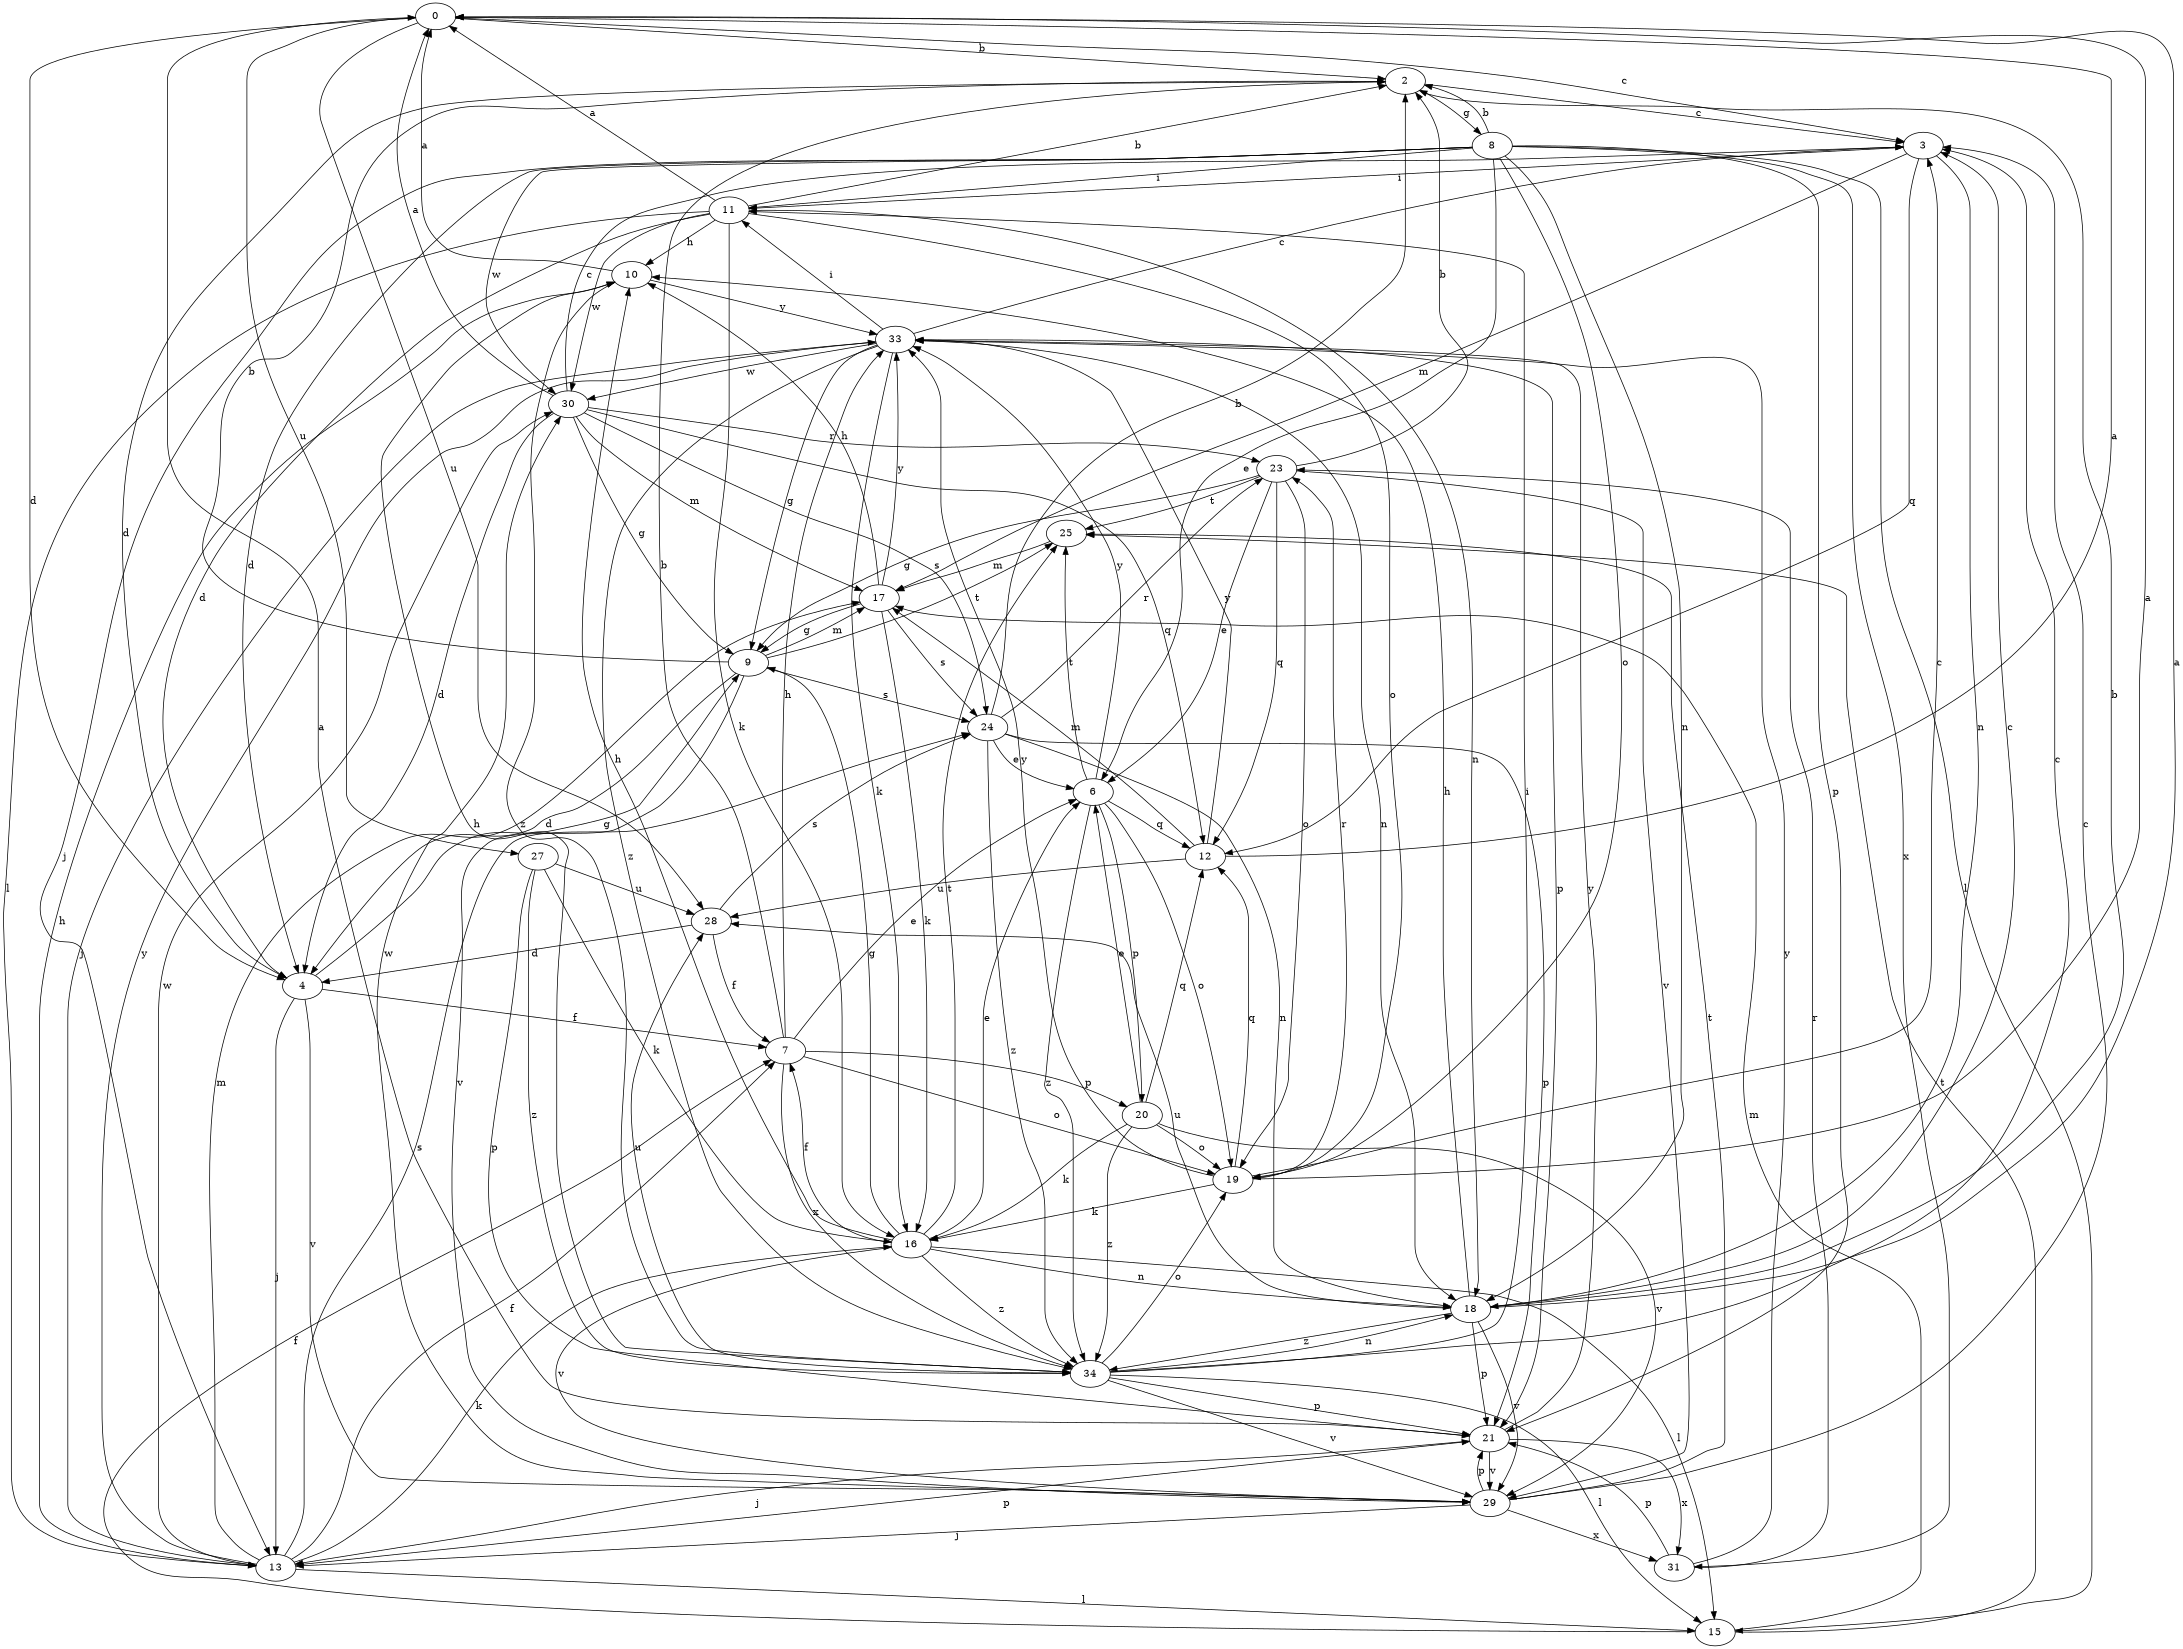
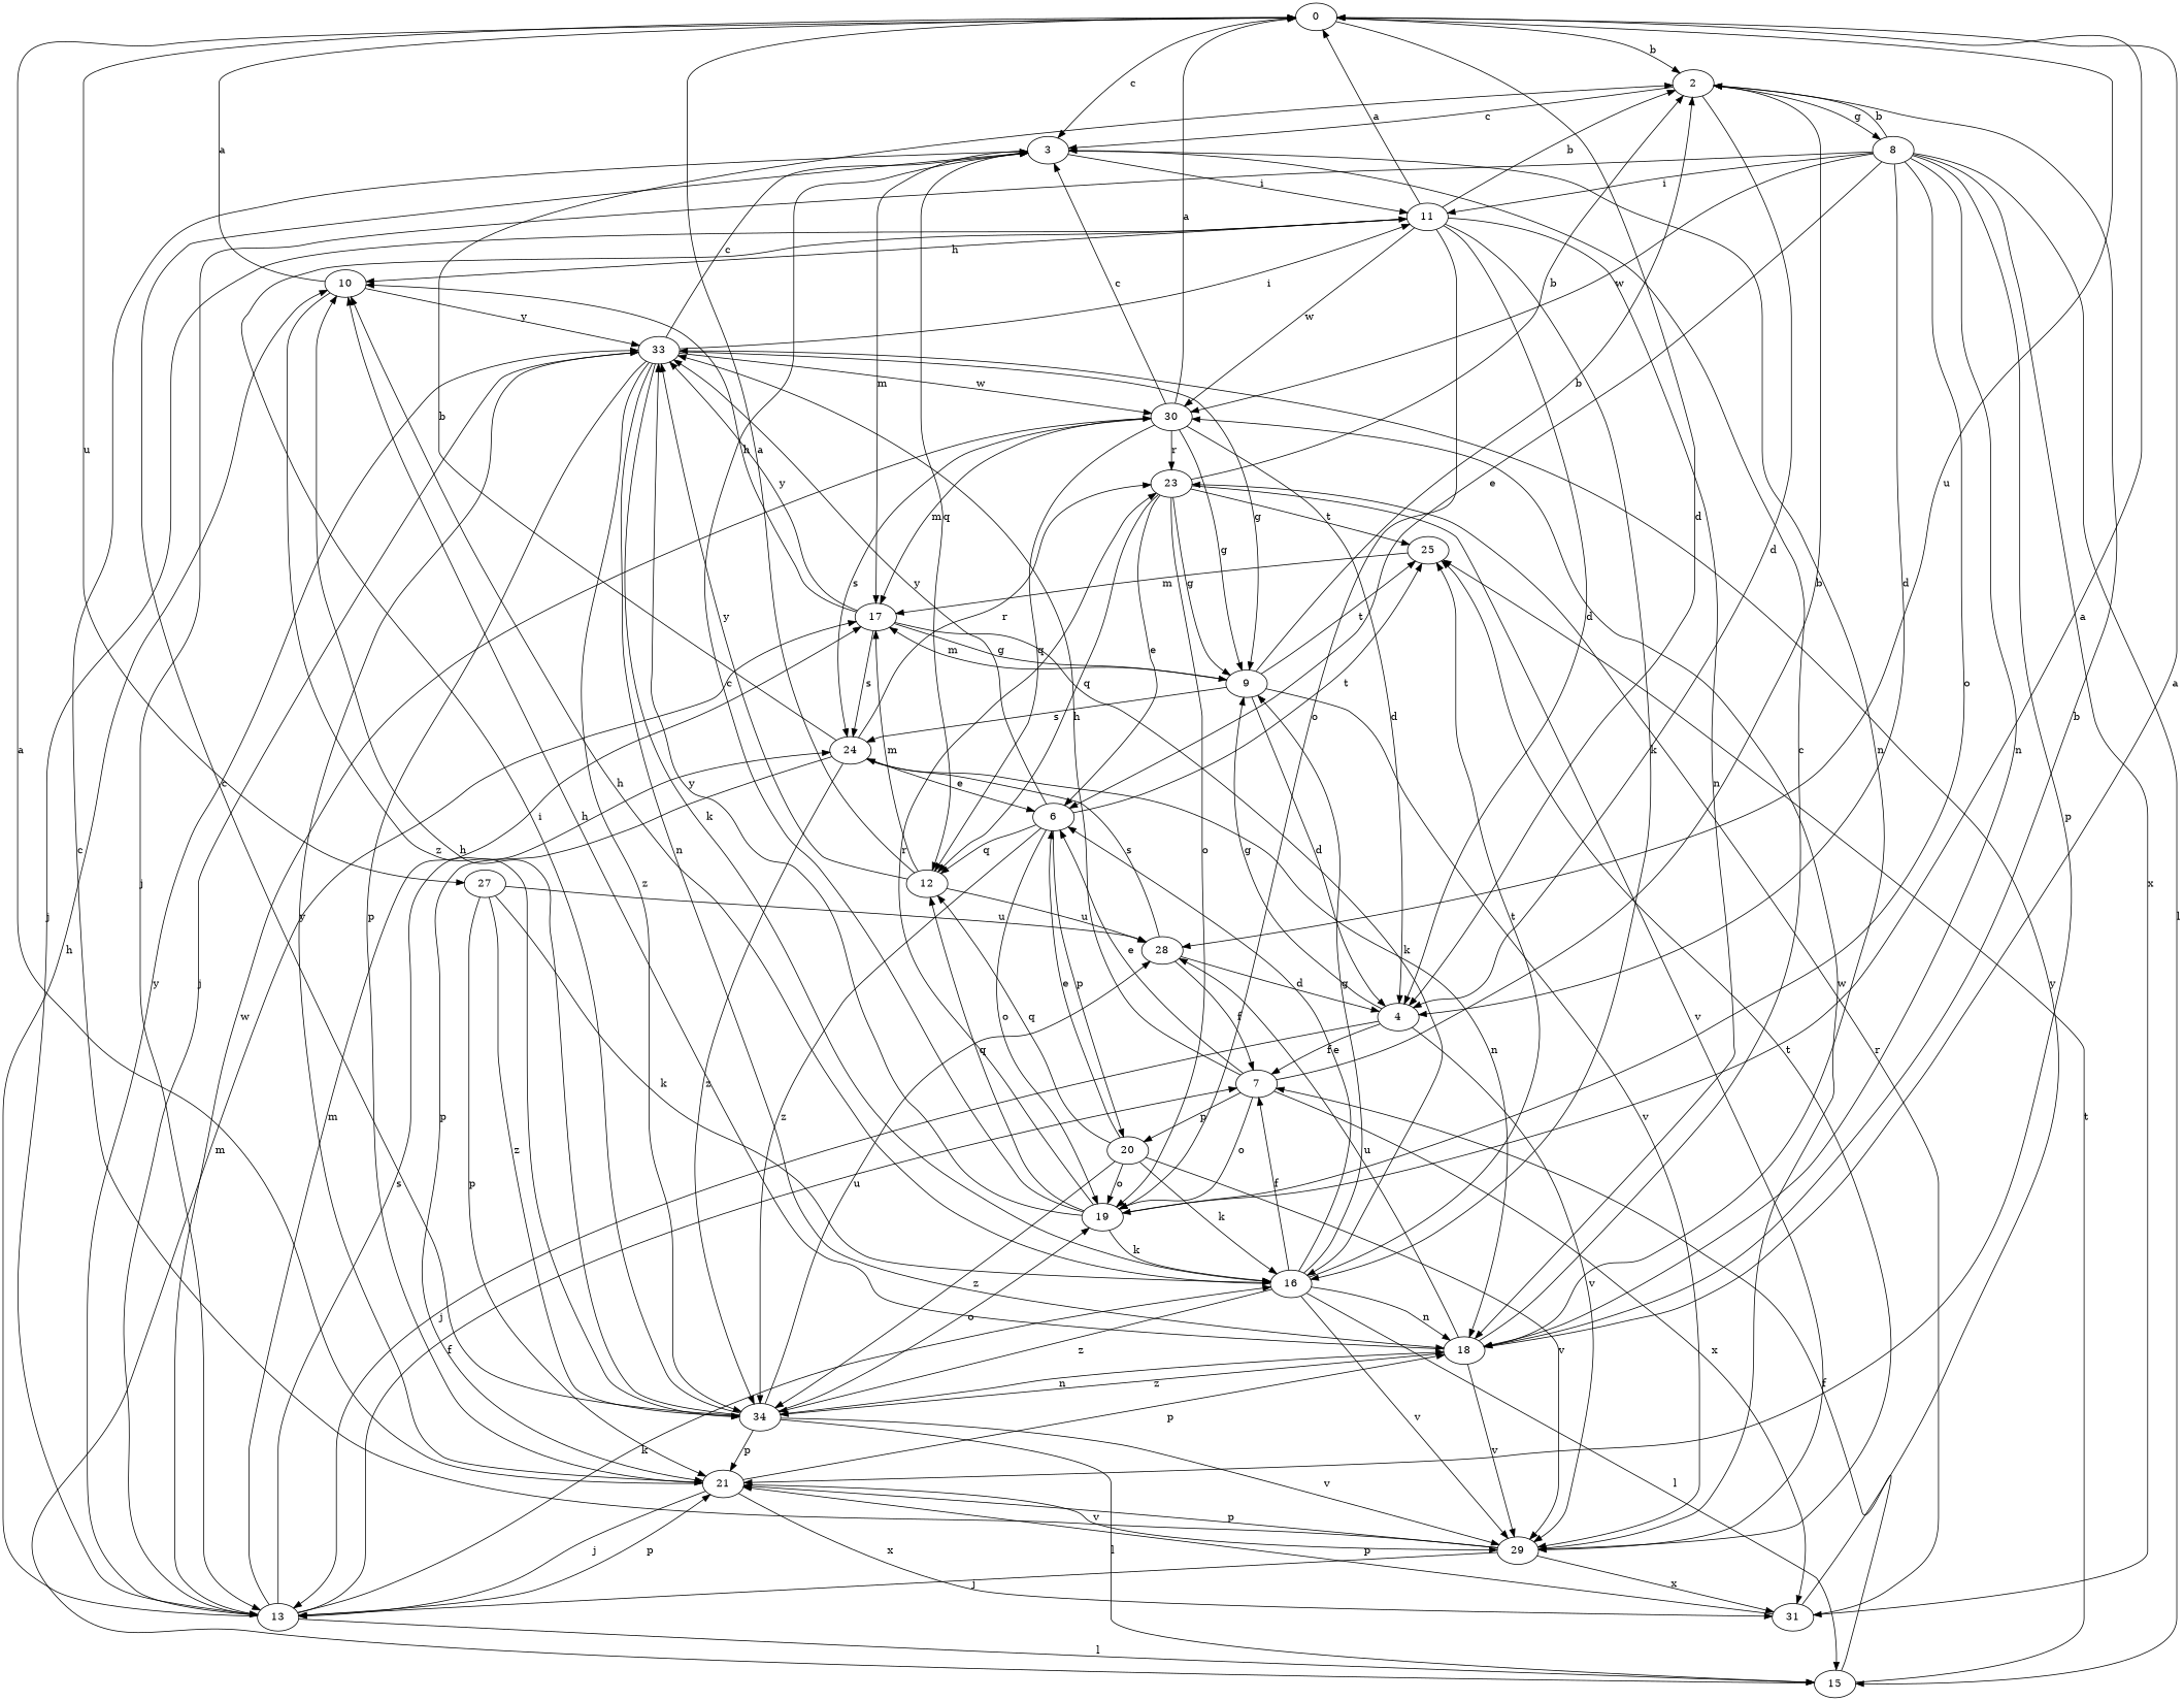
  strict digraph {
    0
    2
    3
    4
    27
    28
    8
    11
    17
    18
    n11 [label=12]
    7
    9
    13
    29
    34
    21
    n18 [label=16]
    24
    6
    19
    31
    15
    30
    10
    33
    20
    25
    23
    0 -> 2 [label=b]
    0 -> 3 [label=c]
    0 -> 4 [label=d]
    0 -> 27 [label=u]
    0 -> 28 [label=u]
    2 -> 3 [label=c]
    2 -> 4 [label=d]
    2 -> 8 [label=g]
    3 -> 11 [label=i]
    3 -> 17 [label=m]
    3 -> 18 [label=n]
    3 -> n11 [label=q]
    4 -> 7 [label=f]
    4 -> 9 [label=g]
    4 -> 13 [label=j]
    4 -> 29 [label=v]
    27 -> 28 [label=u]
    27 -> 34 [label=z]
    27 -> 21 [label=p]
    27 -> n18 [label=k]
    28 -> 4 [label=d]
    28 -> 7 [label=f]
    28 -> 24 [label=s]
    8 -> 2 [label=b]
    8 -> 4 [label=d]
    8 -> 11 [label=i]
    8 -> 18 [label=n]
    8 -> 13 [label=j]
    8 -> 21 [label=p]
    8 -> 6 [label=e]
    8 -> 19 [label=o]
    8 -> 31 [label=x]
    8 -> 15 [label=l]
    8 -> 30 [label=w]
    11 -> 0 [label=a]
    11 -> 2 [label=b]
    11 -> 4 [label=d]
    11 -> 18 [label=n]
-   11 -> 13 [label=l]
+   11 -> 13 [label=j]
    11 -> n18 [label=k]
    11 -> 19 [label=o]
    11 -> 30 [label=w]
    11 -> 10 [label=h]
    17 -> 9 [label=g]
    17 -> n18 [label=k]
    17 -> 24 [label=s]
    17 -> 10 [label=h]
    17 -> 33 [label=y]
    18 -> 0 [label=a]
    18 -> 2 [label=b]
    18 -> 3 [label=c]
    18 -> 28 [label=u]
    18 -> 29 [label=v]
    18 -> 34 [label=z]
-   18 -> 21 [label=p]
+   21 -> 18 [label=p]
    18 -> 10 [label=h]
    n11 -> 0 [label=a]
    n11 -> 28 [label=u]
    n11 -> 17 [label=m]
    n11 -> 33 [label=y]
    7 -> 2 [label=b]
    7 -> 6 [label=e]
    7 -> 19 [label=o]
-   7 -> 34 [label=x]
+   7 -> 31 [label=x]
    7 -> 33 [label=h]
    7 -> 20 [label=p]
    9 -> 2 [label=b]
    9 -> 4 [label=d]
    9 -> 17 [label=m]
    9 -> 29 [label=v]
    9 -> 24 [label=s]
    9 -> 25 [label=t]
    13 -> 17 [label=m]
    13 -> 7 [label=f]
    13 -> 21 [label=p]
    13 -> n18 [label=k]
    13 -> 24 [label=s]
    13 -> 15 [label=l]
    13 -> 30 [label=w]
    13 -> 10 [label=h]
    13 -> 33 [label=y]
    29 -> 3 [label=c]
    29 -> 13 [label=j]
    29 -> 21 [label=p]
    29 -> 31 [label=x]
    29 -> 30 [label=w]
    29 -> 25 [label=t]
    34 -> 3 [label=c]
    34 -> 28 [label=u]
    34 -> 11 [label=i]
    34 -> 18 [label=n]
    34 -> 29 [label=v]
    34 -> 21 [label=p]
    34 -> 19 [label=o]
    34 -> 15 [label=l]
    34 -> 10 [label=h]
    21 -> 0 [label=a]
    21 -> 13 [label=j]
    21 -> 29 [label=v]
    21 -> 31 [label=x]
    21 -> 33 [label=y]
    n18 -> 18 [label=n]
    n18 -> 7 [label=f]
    n18 -> 9 [label=g]
    n18 -> 29 [label=v]
    n18 -> 34 [label=z]
    n18 -> 6 [label=e]
    n18 -> 15 [label=l]
    n18 -> 10 [label=h]
    n18 -> 25 [label=t]
    24 -> 2 [label=b]
    24 -> 18 [label=n]
    24 -> 34 [label=z]
    24 -> 21 [label=p]
    24 -> 6 [label=e]
    24 -> 23 [label=r]
    6 -> n11 [label=q]
    6 -> 34 [label=z]
    6 -> 19 [label=o]
    6 -> 33 [label=y]
    6 -> 20 [label=p]
    6 -> 25 [label=t]
    19 -> 0 [label=a]
    19 -> 3 [label=c]
    19 -> n11 [label=q]
    19 -> n18 [label=k]
    19 -> 33 [label=y]
    19 -> 23 [label=r]
    31 -> 21 [label=p]
    31 -> 33 [label=y]
    31 -> 23 [label=r]
    15 -> 17 [label=m]
    15 -> 7 [label=f]
    15 -> 25 [label=t]
    30 -> 0 [label=a]
    30 -> 3 [label=c]
    30 -> 4 [label=d]
    30 -> 17 [label=m]
    30 -> n11 [label=q]
    30 -> 9 [label=g]
    30 -> 24 [label=s]
    30 -> 23 [label=r]
    10 -> 0 [label=a]
    10 -> 34 [label=z]
    10 -> 33 [label=y]
    33 -> 3 [label=c]
    33 -> 11 [label=i]
    33 -> 18 [label=n]
    33 -> 9 [label=g]
    33 -> 13 [label=j]
    33 -> 34 [label=z]
    33 -> 21 [label=p]
    33 -> n18 [label=k]
    33 -> 30 [label=w]
    20 -> n11 [label=q]
    20 -> 29 [label=v]
    20 -> 34 [label=z]
    20 -> n18 [label=k]
    20 -> 6 [label=e]
    20 -> 19 [label=o]
    25 -> 17 [label=m]
    23 -> 2 [label=b]
    23 -> n11 [label=q]
    23 -> 9 [label=g]
    23 -> 29 [label=v]
    23 -> 6 [label=e]
    23 -> 19 [label=o]
    23 -> 25 [label=t]
  }
